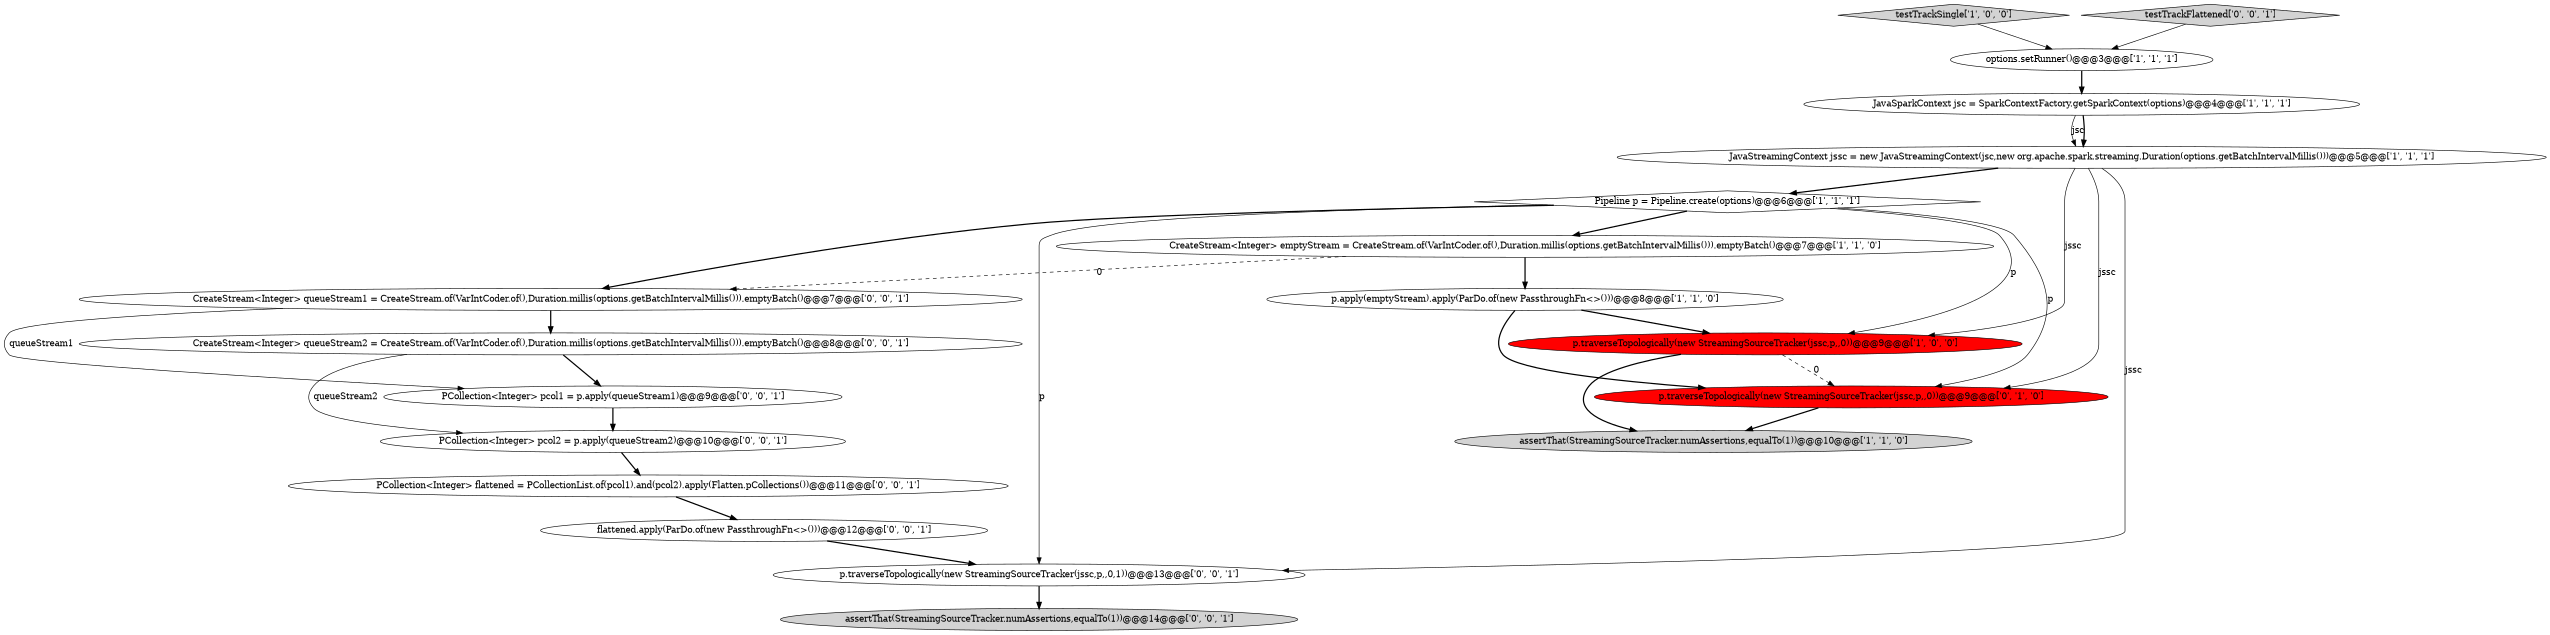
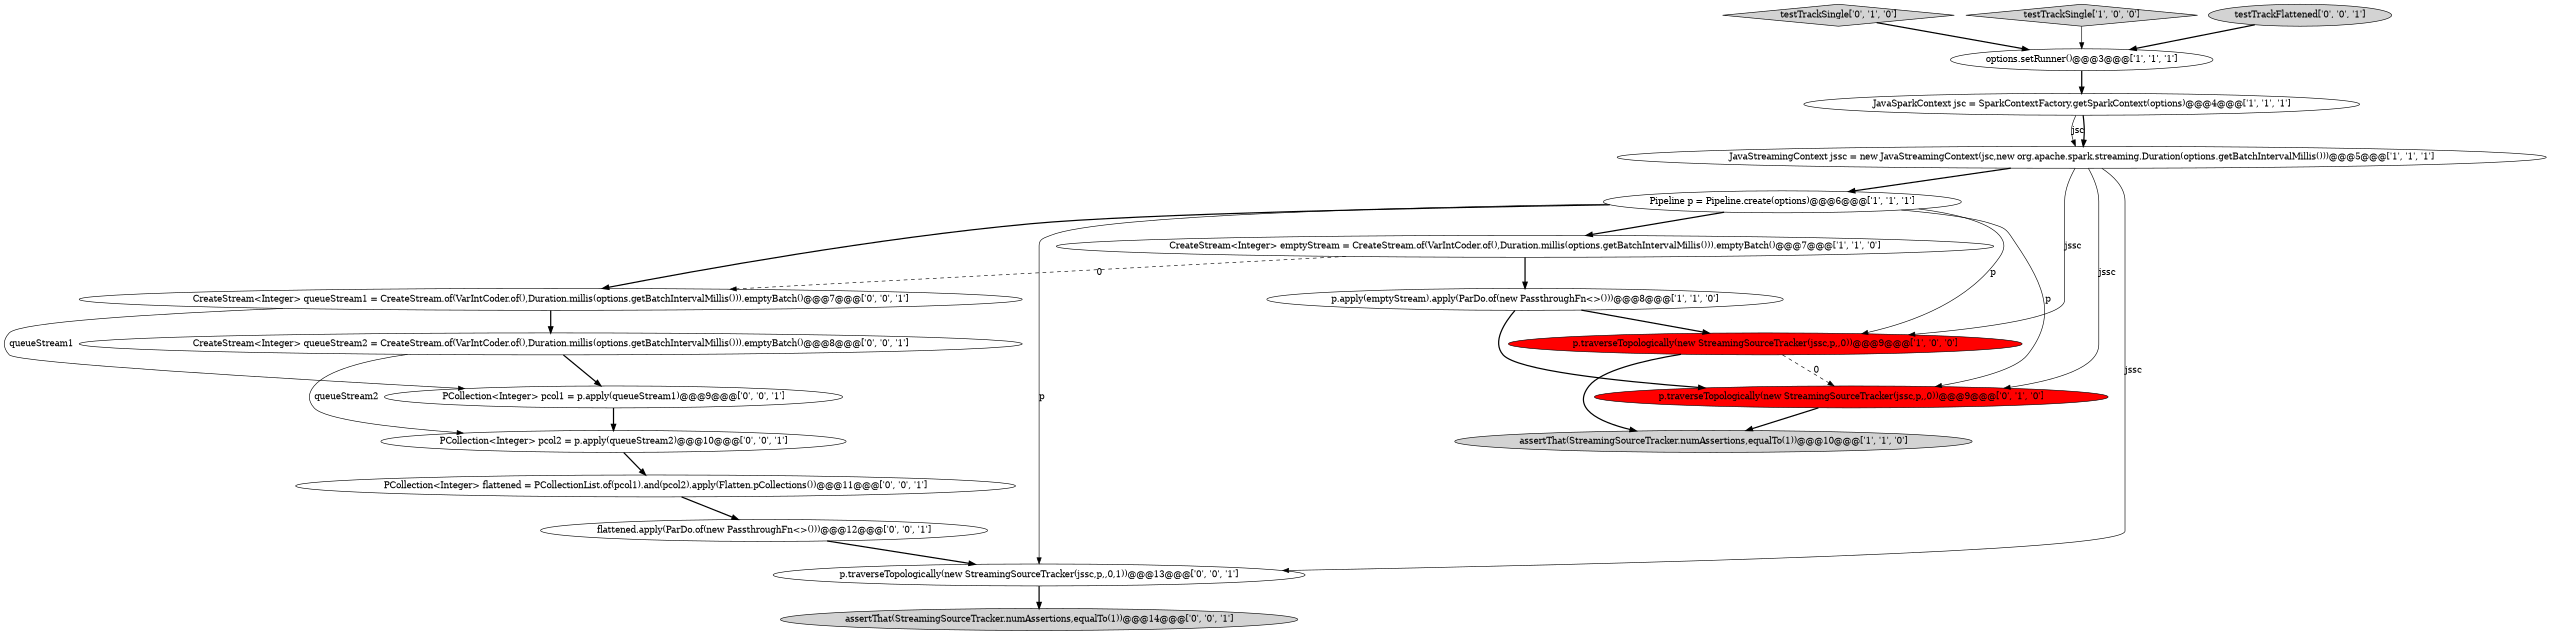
  digraph {
    node [fillcolor=white shape=ellipse style=filled]
    edge [style=bold]
    n1 [label="JavaSparkContext jsc = SparkContextFactory.getSparkContext(options)@@@4@@@['1', '1', '1']"]
    n2 [label="JavaStreamingContext jssc = new JavaStreamingContext(jsc,new org.apache.spark.streaming.Duration(options.getBatchIntervalMillis()))@@@5@@@['1', '1', '1']"]
    n3 [fillcolor=red label="p.traverseTopologically(new StreamingSourceTracker(jssc,p,,0))@@@9@@@['1', '0', '0']"]
-   n4 [label="Pipeline p = Pipeline.create(options)@@@6@@@['1', '1', '1']" shape=diamond]
+   n4 [label="Pipeline p = Pipeline.create(options)@@@6@@@['1', '1', '1']"]
    n5 [label="p.traverseTopologically(new StreamingSourceTracker(jssc,p,,0,1))@@@13@@@['0', '0', '1']"]
    n6 [fillcolor=red label="p.traverseTopologically(new StreamingSourceTracker(jssc,p,,0))@@@9@@@['0', '1', '0']"]
    n7 [fillcolor=lightgray label="assertThat(StreamingSourceTracker.numAssertions,equalTo(1))@@@10@@@['1', '1', '0']"]
    n8 [label="CreateStream<Integer> queueStream1 = CreateStream.of(VarIntCoder.of(),Duration.millis(options.getBatchIntervalMillis())).emptyBatch()@@@7@@@['0', '0', '1']"]
    n9 [label="CreateStream<Integer> emptyStream = CreateStream.of(VarIntCoder.of(),Duration.millis(options.getBatchIntervalMillis())).emptyBatch()@@@7@@@['1', '1', '0']"]
    n10 [fillcolor=lightgray label="assertThat(StreamingSourceTracker.numAssertions,equalTo(1))@@@14@@@['0', '0', '1']"]
+   n11 [fillcolor=lightgray label="testTrackSingle['0', '1', '0']" shape=diamond]
    n12 [label="options.setRunner()@@@3@@@['1', '1', '1']"]
    n13 [label="PCollection<Integer> pcol2 = p.apply(queueStream2)@@@10@@@['0', '0', '1']"]
    n14 [label="PCollection<Integer> flattened = PCollectionList.of(pcol1).and(pcol2).apply(Flatten.pCollections())@@@11@@@['0', '0', '1']"]
    n15 [label="flattened.apply(ParDo.of(new PassthroughFn<>()))@@@12@@@['0', '0', '1']"]
    n16 [label="PCollection<Integer> pcol1 = p.apply(queueStream1)@@@9@@@['0', '0', '1']"]
    n17 [label="CreateStream<Integer> queueStream2 = CreateStream.of(VarIntCoder.of(),Duration.millis(options.getBatchIntervalMillis())).emptyBatch()@@@8@@@['0', '0', '1']"]
    n18 [label="p.apply(emptyStream).apply(ParDo.of(new PassthroughFn<>()))@@@8@@@['1', '1', '0']"]
    n19 [fillcolor=lightgray label="testTrackSingle['1', '0', '0']" shape=diamond]
-   n20 [fillcolor=lightgray label="testTrackFlattened['0', '0', '1']" shape=diamond]
+   n20 [fillcolor=lightgray label="testTrackFlattened['0', '0', '1']"]
    n1 -> n2 [label=jsc style=solid]
    n1 -> n2
    n2 -> n3 [label=jssc style=solid]
    n2 -> n4
    n2 -> n5 [label=jssc style=solid]
    n2 -> n6 [label=jssc style=solid]
    n3 -> n6 [label=0 style=dashed]
    n3 -> n7
    n4 -> n3 [label=p style=solid]
    n4 -> n5 [label=p style=solid]
    n4 -> n6 [label=p style=solid]
    n4 -> n8
    n4 -> n9
    n5 -> n10
    n6 -> n7
    n8 -> n16 [label=queueStream1 style=solid]
    n8 -> n17
    n9 -> n8 [label=0 style=dashed]
    n9 -> n18
+   n11 -> n12
    n12 -> n1
    n13 -> n14
    n14 -> n15
    n15 -> n5
    n16 -> n13
    n17 -> n13 [label=queueStream2 style=solid]
    n17 -> n16
    n18 -> n3
    n18 -> n6
    n19 -> n12 [style=solid]
-   n20 -> n12 [style=solid]
+   n20 -> n12
  }
